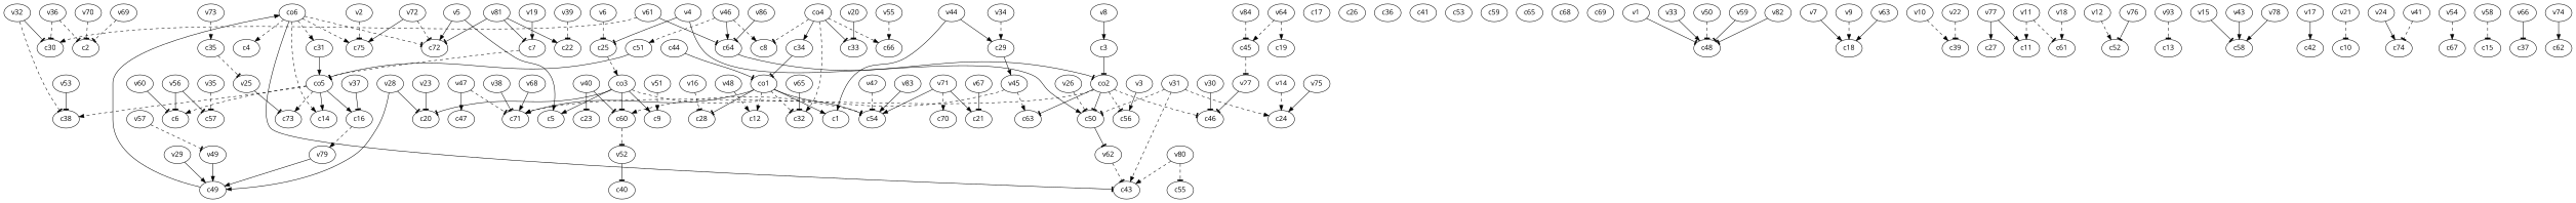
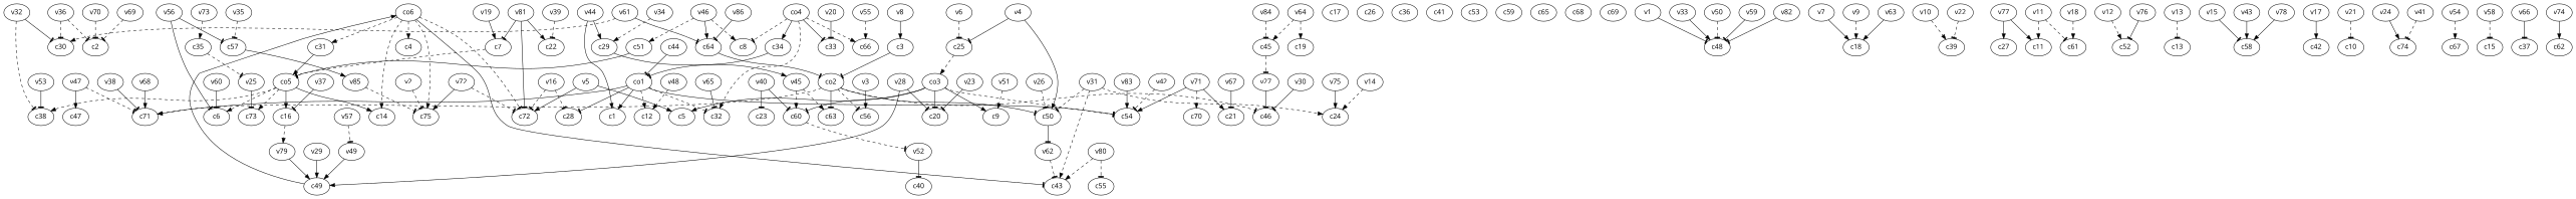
  strict digraph {
    fontname="Open Sans"
    node [fontname="Open Sans"]
    edge [arrowhead=tee fontname="Open Sans" style=solid weight=1]
    c3
    co2
    c50
    c56
    c46
    c71
    c63
    c7
    co5
    c16
    c73
    c38
    c14
    c6
    v79
    c49
    c17
    c25
    co3
    c60
    c5
    c20
    c54
    c9
    c26
    c29
    v45
    c31
    c34
    co1
    c28
    c1
    c12
    c32
    c35
    v25
    c36
    c41
    c44
    c45
    v27
    co6
    c75
    c72
    c43
    c4
    v62
    c51
    c53
    c57
+   v85
    c59
    v52
    c40
    c64
    c65
    c68
    c69
    v1
    c48
    v2
    v3
    v4
    v5
    v6
    v7
    c18
    v8
    v9
    v10
    c39
    v11
    c11
    c61
    v12
    c52
-   v13 [label=v93]
+   v13
    c13
    v14
    c24
    v15
    c58
    v16
    v17
    c42
    v18
    v19
    v20
    c33
    v21
    c10
    v22
    v23
    v24
    c74
    v26
    v28
    v29
    v30
    v31
    v32
    c30
    v33
    v34
    v35
    v36
    c2
    v37
    v38
    v39
    c22
    v40
    c23
    v41
    v42
    v43
    v44
    v46
    c8
    v47
    c47
    v48
    v49
    v50
    v51
    v53
    v54
    c67
    v55
    c66
    v56
    v57
    v58
    c15
    v59
    v60
    v61
    v63
    v64
    c19
    v65
    v66
    c37
    v67
    c21
    v68
    v69
    v70
    v71
    c70
    v72
    v73
    v74
    c62
    v75
    v76
    v77
    c27
    v78
    v80
    c55
    v81
    v82
    v83
    v84
    v86
    co4
    c3 -> co2
    co2 -> c50
    co2 -> c56 [style=dashed]
    co2 -> c46 [style=dashed]
    co2 -> c71 [arrowhead=normal style=dashed]
    co2 -> c63
    c50 -> v62
    c7 -> co5 [style=dashed]
    co5 -> c16 [arrowhead=normal]
    co5 -> c73 [arrowhead=normal style=dashed]
    co5 -> c38 [arrowhead=normal style=dashed]
    co5 -> c14 [arrowhead=normal]
    co5 -> c6 [arrowhead=normal style=dashed]
    c16 -> v79 [arrowhead=normal style=dashed]
    v79 -> c49 [arrowhead=normal]
    c49 -> co6 [arrowhead=normal]
    c25 -> co3 [arrowhead=normal style=dashed]
    co3 -> c60
    co3 -> c5 [arrowhead=normal]
    co3 -> c20
    co3 -> c54 [style=dashed]
    co3 -> c9 [arrowhead=normal]
    c60 -> v52 [style=dashed]
    c29 -> v45 [arrowhead=normal]
    v45 -> c63 [arrowhead=normal style=dashed]
    v45 -> c60 [arrowhead=normal style=dashed]
    c31 -> co5 [arrowhead=normal]
    c34 -> co1
    co1 -> c71 [arrowhead=normal]
    co1 -> c54
    co1 -> c28
    co1 -> c1 [arrowhead=normal]
    co1 -> c12 [arrowhead=normal style=dashed]
    co1 -> c32 [style=dashed]
    c35 -> v25 [style=dashed]
    v25 -> c73
    c44 -> co1
    c45 -> v27 [style=dashed]
    v27 -> c46
    co6 -> c14 [arrowhead=normal style=dashed]
    co6 -> c31 [arrowhead=normal style=dashed]
    co6 -> c75 [arrowhead=normal style=dashed]
    co6 -> c72 [style=dashed]
    co6 -> c43
    co6 -> c4 [arrowhead=normal style=dashed]
    v62 -> c43 [style=dashed]
    c51 -> co5
+   c57 -> v85 [arrowhead=normal]
+   v85 -> c75 [style=dashed]
    v52 -> c40
    c64 -> co2
    v1 -> c48
    v2 -> c75 [style=dashed]
    v3 -> c56 [arrowhead=normal]
    v4 -> c50 [arrowhead=normal]
    v4 -> c25
    v5 -> c5 [arrowhead=normal]
    v5 -> c72 [arrowhead=normal]
    v6 -> c25 [style=dashed]
    v7 -> c18 [arrowhead=normal]
    v8 -> c3 [arrowhead=normal]
    v9 -> c18 [arrowhead=normal style=dashed]
    v10 -> c39 [arrowhead=normal style=dashed]
    v11 -> c11 [arrowhead=normal style=dashed]
    v11 -> c61 [style=dashed]
    v12 -> c52 [arrowhead=normal style=dashed]
    v13 -> c13 [style=dashed]
    v14 -> c24 [arrowhead=normal style=dashed]
    v15 -> c58
    v16 -> c28 [style=dashed]
+   v16 -> c72 [style=dashed]
    v17 -> c42 [arrowhead=normal]
    v18 -> c61 [arrowhead=normal style=dashed]
    v19 -> c7 [arrowhead=normal]
    v20 -> c33
    v21 -> c10 [style=dashed]
    v22 -> c39 [style=dashed]
    v23 -> c20
    v24 -> c74 [arrowhead=normal]
    v26 -> c50 [style=dashed]
    v28 -> c49 [arrowhead=normal]
    v28 -> c20
    v29 -> c49 [arrowhead=normal]
    v30 -> c46
    v31 -> c50 [style=dashed]
    v31 -> c43 [arrowhead=normal style=dashed]
    v31 -> c24 [arrowhead=normal style=dashed]
    v32 -> c38 [style=dashed]
    v32 -> c30
    v33 -> c48 [arrowhead=normal]
    v34 -> c29 [arrowhead=normal style=dashed]
    v35 -> c57 [style=dashed]
    v36 -> c30 [style=dashed]
    v36 -> c2 [style=dashed]
    v37 -> c16
    v38 -> c71
    v39 -> c22 [style=dashed]
    v40 -> c60
    v40 -> c23
    v41 -> c74 [style=dashed]
    v42 -> c54 [style=dashed]
    v43 -> c58 [arrowhead=normal]
    v44 -> c29 [arrowhead=normal]
    v44 -> c1 [arrowhead=normal]
    v46 -> c51 [arrowhead=normal style=dashed]
    v46 -> c64 [arrowhead=normal]
    v46 -> c8 [arrowhead=normal style=dashed]
    v47 -> c71 [style=dashed]
    v47 -> c47 [arrowhead=normal]
    v48 -> c12 [arrowhead=normal style=dashed]
    v49 -> c49 [arrowhead=normal]
    v50 -> c48 [style=dashed]
    v51 -> c9 [arrowhead=normal style=dashed]
    v53 -> c38
    v54 -> c67 [arrowhead=normal style=dashed]
    v55 -> c66 [arrowhead=normal style=dashed]
    v56 -> c6
    v56 -> c57
    v57 -> v49 [style=dashed]
    v58 -> c15 [style=dashed]
    v59 -> c48
    v60 -> c6
    v61 -> c64
    v61 -> c30 [arrowhead=normal style=dashed]
    v63 -> c18 [arrowhead=normal]
    v64 -> c45 [arrowhead=normal style=dashed]
    v64 -> c19 [arrowhead=normal style=dashed]
    v65 -> c32
    v66 -> c37
    v67 -> c21
    v68 -> c71 [arrowhead=normal]
    v69 -> c2 [style=dashed]
    v70 -> c2 [style=dashed]
    v71 -> c54 [arrowhead=normal]
    v71 -> c21 [arrowhead=normal]
    v71 -> c70 [arrowhead=normal style=dashed]
    v72 -> c75 [arrowhead=normal]
    v72 -> c72 [style=dashed]
    v73 -> c35 [arrowhead=normal style=dashed]
    v74 -> c62 [arrowhead=normal]
    v75 -> c24 [arrowhead=normal]
    v76 -> c52
    v77 -> c11 [arrowhead=normal]
    v77 -> c27 [arrowhead=normal]
    v78 -> c58 [arrowhead=normal]
    v80 -> c43 [arrowhead=normal style=dashed]
    v80 -> c55 [style=dashed]
    v81 -> c7
    v81 -> c72
    v81 -> c22 [arrowhead=normal]
    v82 -> c48
    v83 -> c54 [arrowhead=normal]
    v84 -> c45 [style=dashed]
    v86 -> c64
    co4 -> c34 [arrowhead=normal]
    co4 -> c32 [arrowhead=normal style=dashed]
    co4 -> c33
    co4 -> c8 [style=dashed]
    co4 -> c66 [arrowhead=normal style=dashed]
  }
